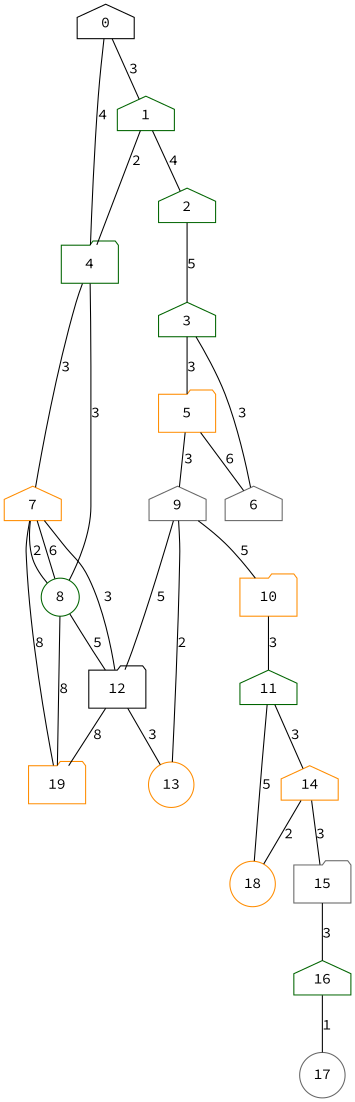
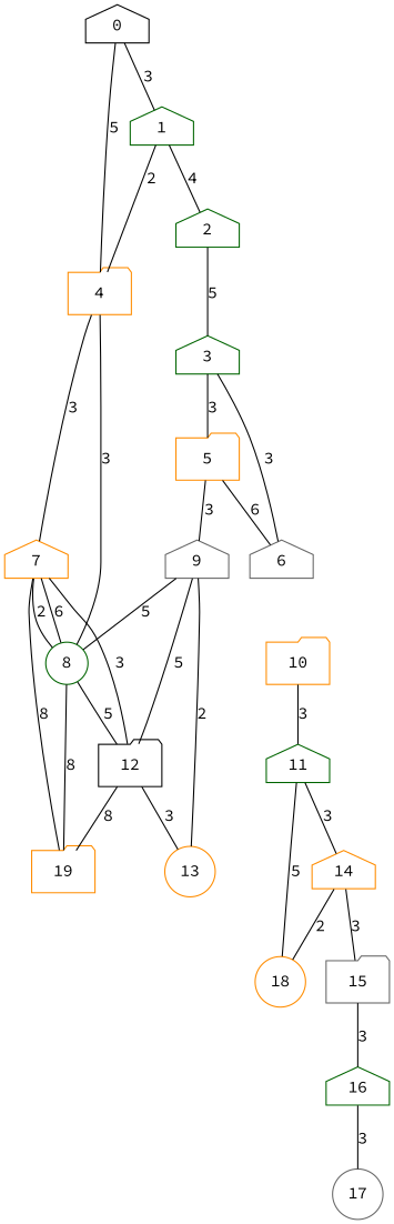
  graph {
    fontname="Source Code Pro"
    node [color=darkorange fontname="Source Code Pro" shape=house weight=1]
    edge [fontname="Source Code Pro"]
    0 [color=black]
    1 [color=darkgreen]
-   4 [color=darkgreen shape=folder]
+   4 [shape=folder]
    2 [color=darkgreen]
    7
    8 [color=darkgreen shape=circle]
    3 [color=darkgreen]
    5 [shape=folder]
    6 [color=gray40]
    9 [color=gray40]
    12 [color=black shape=folder]
    19 [shape=folder weight=4]
    10 [shape=folder]
    13 [shape=circle]
    11 [color=darkgreen]
    14
    18 [shape=circle]
    15 [color=gray40 shape=folder]
    16 [color=darkgreen]
    17 [color=gray40 shape=circle]
    0 -- 1 [label=3]
-   0 -- 4 [label=4]
+   0 -- 4 [label=5]
    1 -- 4 [label=2]
    1 -- 2 [label=4]
    4 -- 7 [label=3]
    4 -- 8 [label=3]
    2 -- 3 [label=5]
    7 -- 8 [label=6]
    7 -- 8 [label=2]
    7 -- 12 [label=3]
    7 -- 19 [label=8]
    8 -- 12 [label=5]
    8 -- 19 [label=8]
    3 -- 5 [label=3]
    3 -- 6 [label=3]
    5 -- 6 [label=6]
    5 -- 9 [label=3]
    9 -- 12 [label=5]
-   9 -- 10 [label=5]
+   9 -- 8 [label=5]
    9 -- 13 [label=2]
    12 -- 19 [label=8]
    12 -- 13 [label=3]
    10 -- 11 [label=3]
    11 -- 14 [label=3]
    11 -- 18 [label=5]
    14 -- 18 [label=2]
    14 -- 15 [label=3]
    15 -- 16 [label=3]
-   16 -- 17 [label=1]
+   16 -- 17 [label=3]
  }
